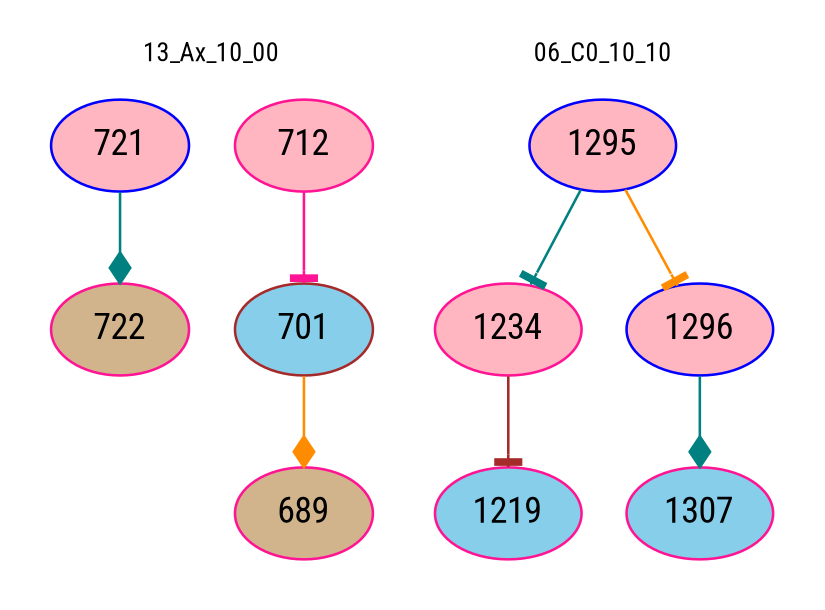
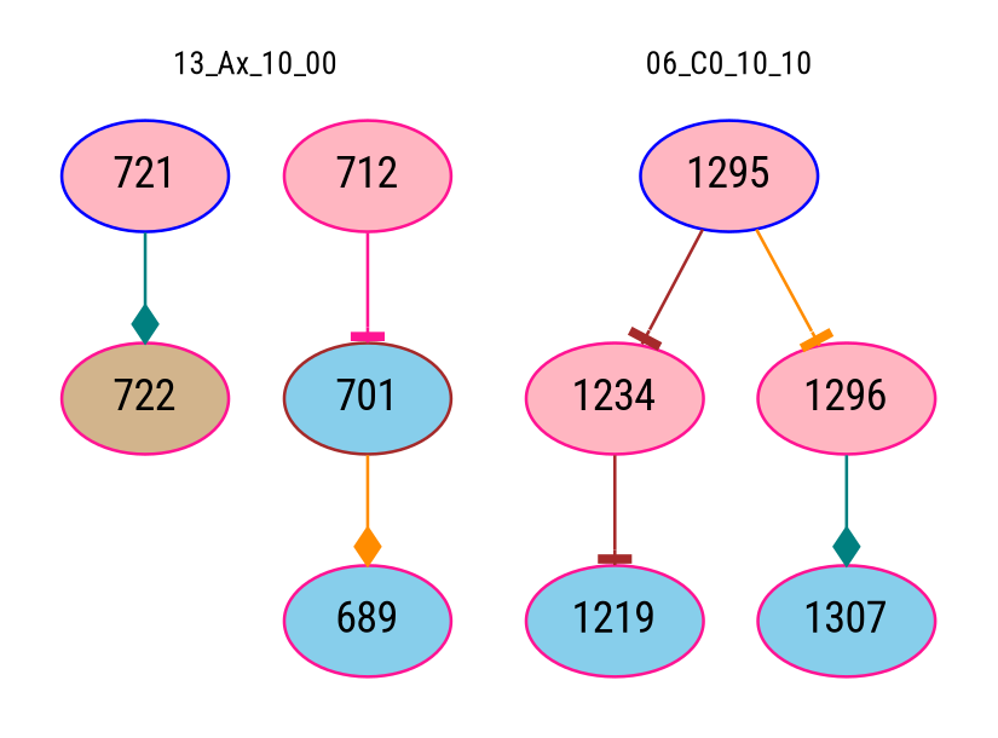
  digraph {
    fontname="Roboto Condensed"
    node [color=deeppink fillcolor=lightpink fontname="Roboto Condensed" style=filled]
    edge [arrowhead=tee color=darkorange fontname="Roboto Condensed"]
    n1 [label=712]
    n2 [color=brown fillcolor=skyblue label=701]
    n3 [color=blue label=721]
-   n4 [fillcolor=tan label=689]
+   n4 [fillcolor=skyblue label=689]
    n5 [fillcolor=tan label=722]
    n6 [color=blue label=1295]
    n7 [label=1234]
-   n8 [color=blue label=1296]
+   n8 [label=1296]
    n9 [fillcolor=skyblue label=1219]
    n10 [fillcolor=skyblue label=1307]
    subgraph cluster_1 {
      color=white
      fontsize=10
      label="13_Ax_10_00"
      n1
      n2
      n3
      n4
      n5
    }
    subgraph cluster_2 {
      color=white
      fontsize=10
      label="06_C0_10_10"
      n6
      n7
      n8
      n9
      n10
    }
    n1 -> n2 [color=deeppink]
    n2 -> n4 [arrowhead=diamond]
    n3 -> n5 [arrowhead=diamond color=teal]
-   n6 -> n7 [color=teal]
+   n6 -> n7 [color=brown]
    n6 -> n8
    n7 -> n9 [color=brown]
    n8 -> n10 [arrowhead=diamond color=teal]
  }
